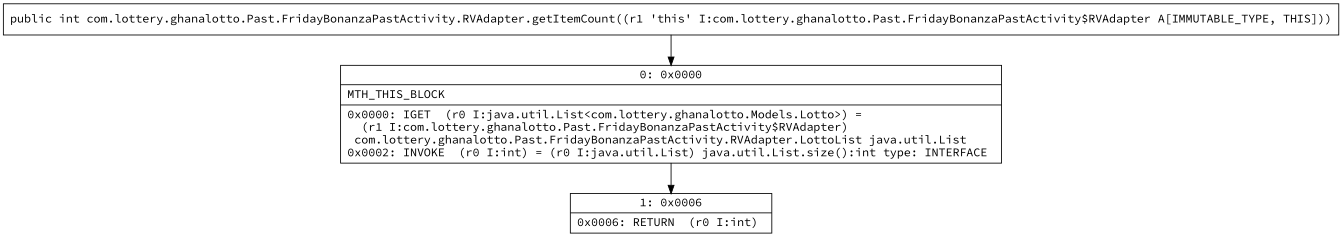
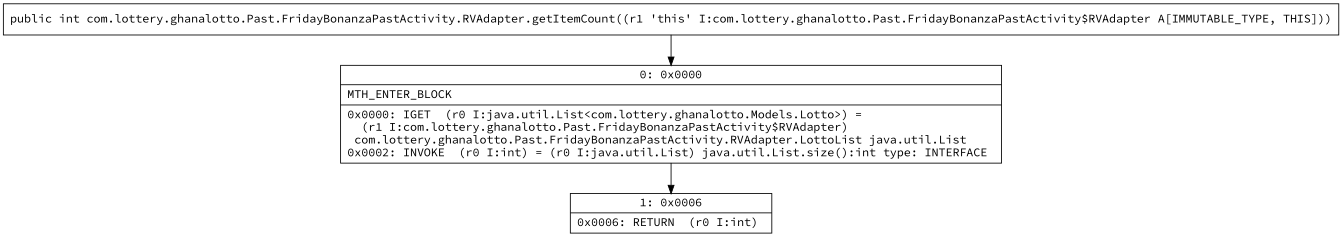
  digraph {
    fontname="Source Code Pro"
    node [shape=record fontname="Source Code Pro"]
    edge [fontname="Source Code Pro"]
-   n1 [label="{0\:\ 0x0000|MTH_THIS_BLOCK\l|0x0000: IGET  (r0 I:java.util.List\<com.lottery.ghanalotto.Models.Lotto\>) = \l  (r1 I:com.lottery.ghanalotto.Past.FridayBonanzaPastActivity$RVAdapter)\l com.lottery.ghanalotto.Past.FridayBonanzaPastActivity.RVAdapter.LottoList java.util.List \l0x0002: INVOKE  (r0 I:int) = (r0 I:java.util.List) java.util.List.size():int type: INTERFACE \l}"]
+   n1 [label="{0\:\ 0x0000|MTH_ENTER_BLOCK\l|0x0000: IGET  (r0 I:java.util.List\<com.lottery.ghanalotto.Models.Lotto\>) = \l  (r1 I:com.lottery.ghanalotto.Past.FridayBonanzaPastActivity$RVAdapter)\l com.lottery.ghanalotto.Past.FridayBonanzaPastActivity.RVAdapter.LottoList java.util.List \l0x0002: INVOKE  (r0 I:int) = (r0 I:java.util.List) java.util.List.size():int type: INTERFACE \l}"]
    n2 [label="{1\:\ 0x0006|0x0006: RETURN  (r0 I:int) \l}"]
    n3 [label="{public int com.lottery.ghanalotto.Past.FridayBonanzaPastActivity.RVAdapter.getItemCount((r1 'this' I:com.lottery.ghanalotto.Past.FridayBonanzaPastActivity$RVAdapter A[IMMUTABLE_TYPE, THIS])) }"]
    n1 -> n2
    n3 -> n1
  }
